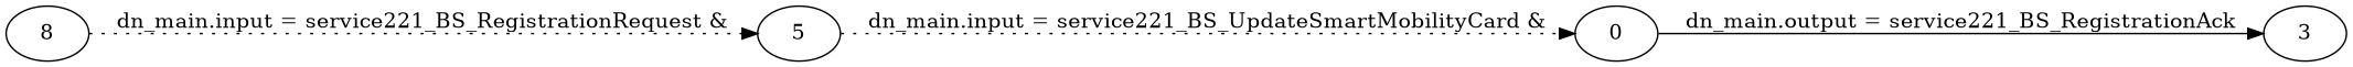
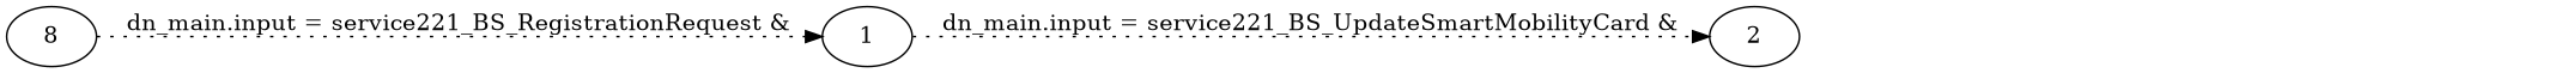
  digraph {
    rankdir=LR
    edge [style=dotted]
    n1 [label=8]
-   1 [label=5]
-   2 [label=0]
-   3
+   1
+   2
    n1 -> 1 [label="dn_main.input = service221_BS_RegistrationRequest &\n"]
    1 -> 2 [label="dn_main.input = service221_BS_UpdateSmartMobilityCard &\n"]
-   2 -> 3 [label="dn_main.output = service221_BS_RegistrationAck" style=""]
  }
